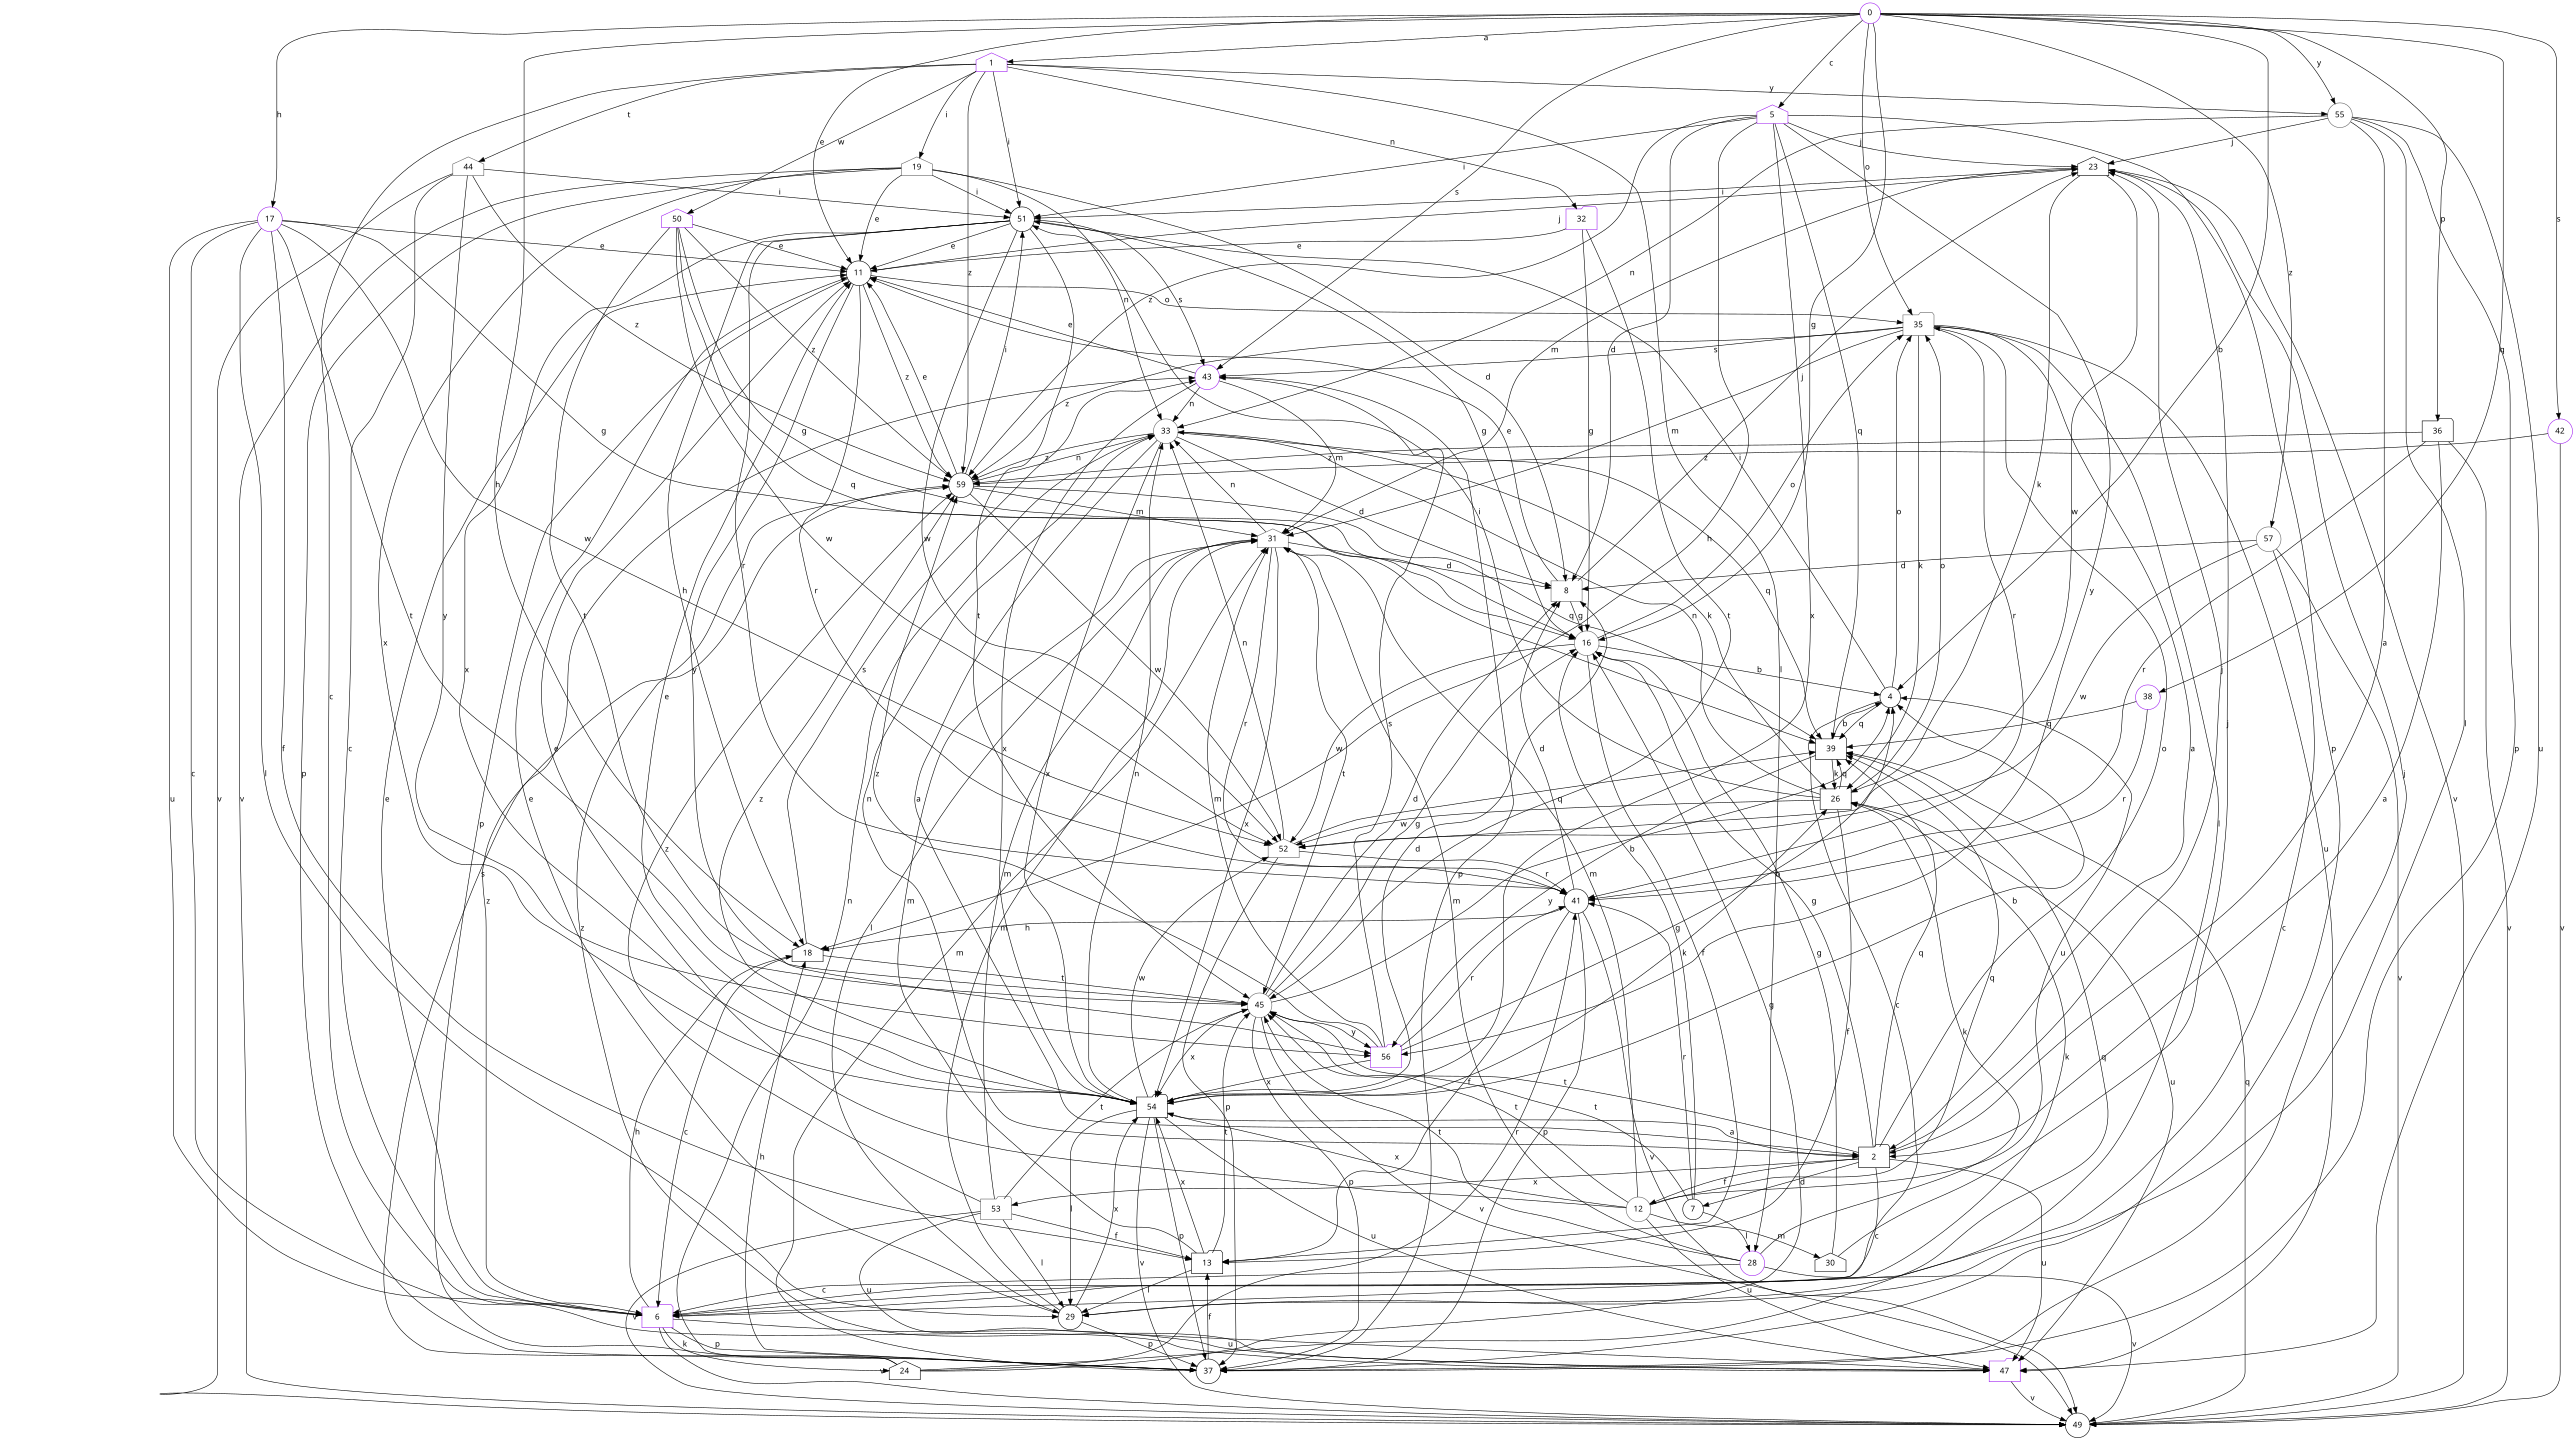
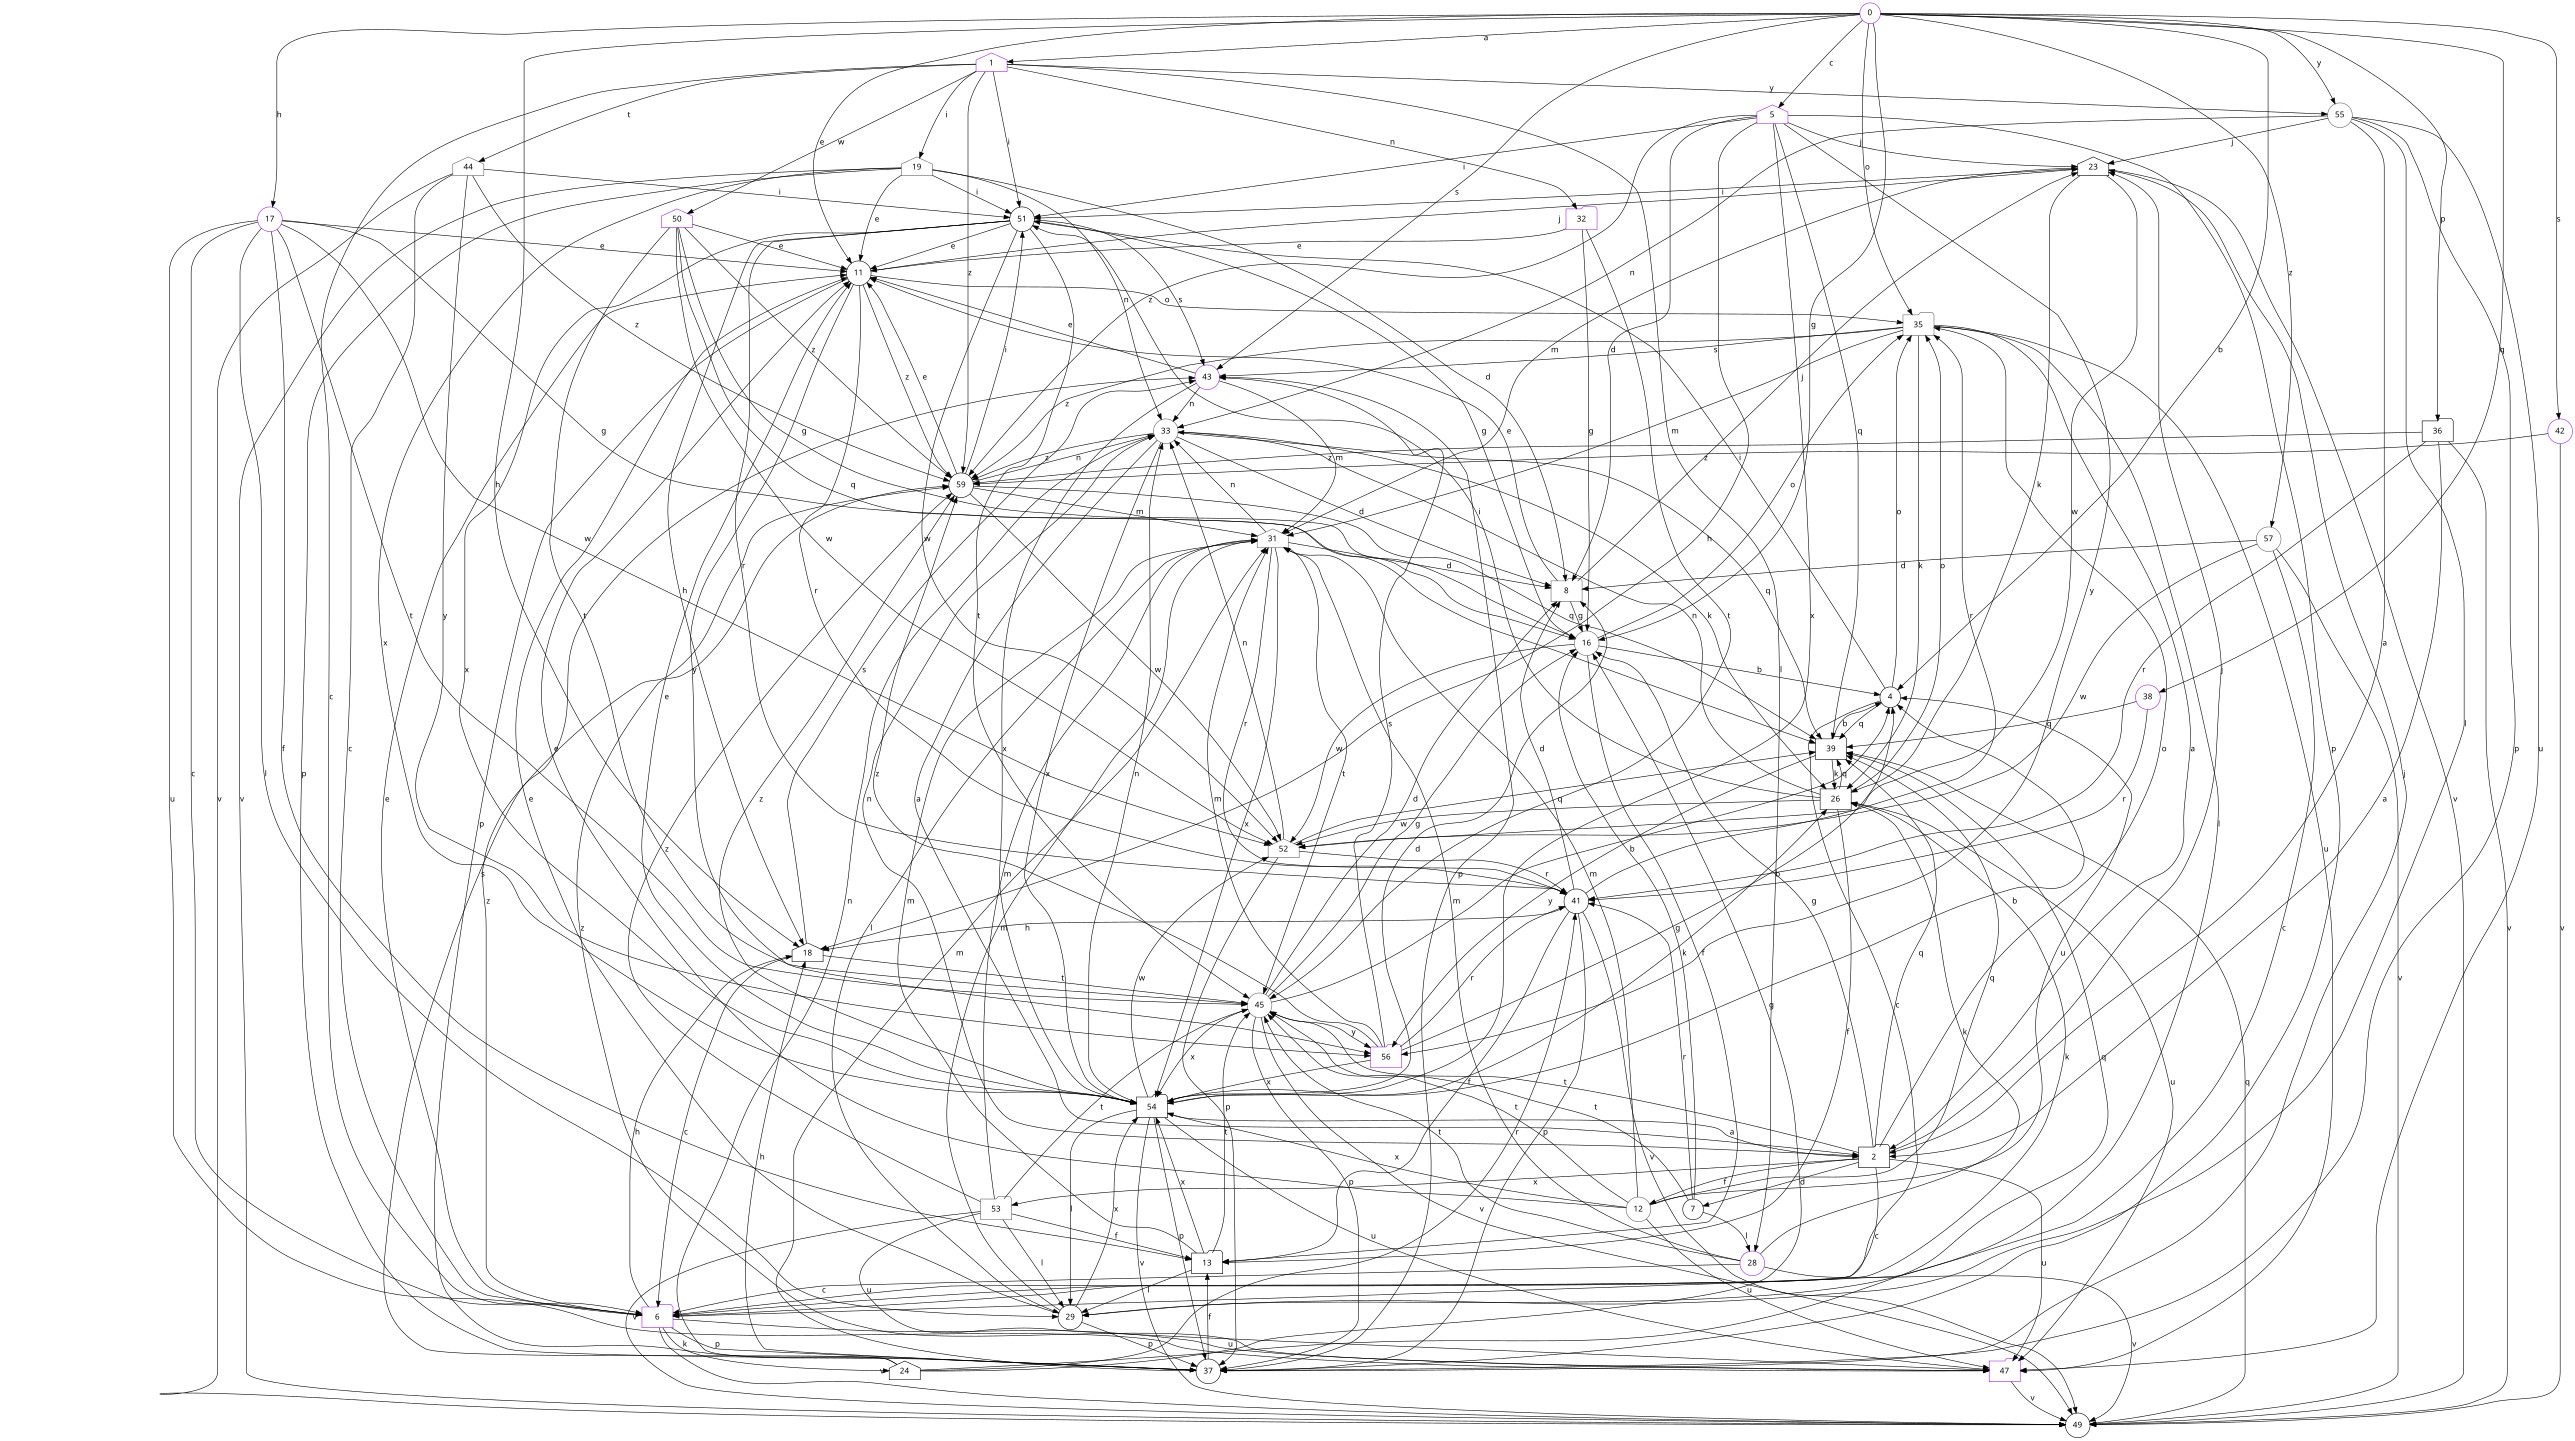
  strict digraph {
    fontname="Noto Sans"
    node [color=black fontname="Noto Sans" shape=circle]
    edge [fontname="Noto Sans"]
    0 [color=purple]
    1 [color=purple shape=house]
    4
    5 [color=purple shape=house]
    11
    16 [color=gray40]
    17 [color=purple]
    18 [shape=house]
    35 [color=gray40 shape=folder]
    36 [shape=folder]
    38 [color=purple]
    42 [color=purple]
    43 [color=purple]
    55 [color=gray40]
    57 [color=gray40]
    6 [color=purple shape=folder]
    19 [color=gray40 shape=house]
    n18 [label=51]
    28 [color=purple]
    32 [color=purple shape=folder]
    44 [color=gray40 shape=house]
    50 [color=purple shape=house]
    59
    39 [shape=folder]
    23 [shape=house]
    8 [color=gray40 shape=folder]
    37
    54 [shape=folder]
    56 [color=purple shape=folder]
    41
    13 [shape=folder]
    52 [color=gray40 shape=house]
    45 [color=gray40]
    47 [color=purple shape=folder]
    29
    2 [shape=folder]
    26 [shape=folder]
    31 [color=gray40 shape=house]
    49
    33 [color=gray40]
    24 [shape=house]
    7
    12 [color=gray40]
    53 [color=gray40 shape=folder]
-   30 [shape=house]
    0 -> 1 [label=a]
    0 -> 4 [label=b]
    0 -> 5 [label=c]
    0 -> 11 [label=e]
    0 -> 16 [label=g]
    0 -> 17 [label=h]
    0 -> 18 [label=h]
    0 -> 35 [label=o]
    0 -> 36 [label=p]
    0 -> 38 [label=q]
    0 -> 42 [label=s]
    0 -> 43 [label=s]
    0 -> 55 [label=y]
    0 -> 57 [label=z]
    1 -> 55 [label=y]
    1 -> 6 [label=c]
    1 -> 19 [label=i]
    1 -> n18 [label=i]
    1 -> 28 [label=l]
    1 -> 32 [label=n]
    1 -> 44 [label=t]
    1 -> 50 [label=w]
    1 -> 59 [label=z]
    4 -> 35 [label=o]
    4 -> 6 [label=c]
    4 -> n18 [label=i]
    4 -> 39 [label=q]
    5 -> 18 [label=h]
    5 -> n18 [label=i]
    5 -> 59 [label=z]
    5 -> 39 [label=q]
    5 -> 23 [label=j]
    5 -> 8 [label=d]
    5 -> 37 [label=p]
    5 -> 54 [label=x]
    5 -> 56 [label=y]
    11 -> 35 [label=o]
    11 -> 59 [label=z]
    11 -> 23 [label=j]
    11 -> 37 [label=p]
    11 -> 56 [label=y]
    11 -> 41 [label=r]
    16 -> 4 [label=b]
    16 -> 35 [label=o]
    16 -> 13 [label=f]
    16 -> 52 [label=w]
    17 -> 11 [label=e]
    17 -> 16 [label=g]
    17 -> 6 [label=c]
    17 -> 13 [label=f]
    17 -> 52 [label=w]
    17 -> 45 [label=t]
    17 -> 47 [label=u]
    17 -> 29 [label=l]
    18 -> 43 [label=s]
    18 -> 6 [label=c]
    18 -> 45 [label=t]
    35 -> 43 [label=s]
    35 -> 59 [label=z]
-   35 -> 41 [label=r]
+   41 -> 35 [label=r]
    35 -> 47 [label=u]
    35 -> 29 [label=l]
    35 -> 2 [label=a]
    35 -> 26 [label=k]
    35 -> 31 [label=m]
    36 -> 59 [label=z]
    36 -> 41 [label=r]
    36 -> 2 [label=a]
    36 -> 49 [label=v]
    38 -> 39 [label=q]
    38 -> 41 [label=r]
    42 -> 59 [label=z]
    42 -> 49 [label=v]
    43 -> 11 [label=e]
    43 -> 37 [label=p]
    43 -> 54 [label=x]
    43 -> 31 [label=m]
    43 -> 33 [label=n]
    55 -> 23 [label=j]
    55 -> 37 [label=p]
    55 -> 47 [label=u]
    55 -> 29 [label=l]
    55 -> 2 [label=a]
    55 -> 33 [label=n]
    57 -> 6 [label=c]
    57 -> 8 [label=d]
    57 -> 52 [label=w]
    57 -> 49 [label=v]
    6 -> 11 [label=e]
    6 -> 18 [label=h]
    6 -> 59 [label=z]
    6 -> 37 [label=p]
    6 -> 47 [label=u]
    6 -> 26 [label=k]
    6 -> 49 [label=v]
    6 -> 24 [label=k]
    19 -> 11 [label=e]
    19 -> n18 [label=i]
    19 -> 8 [label=d]
    19 -> 37 [label=p]
    19 -> 54 [label=x]
    19 -> 49 [label=v]
    19 -> 33 [label=n]
    n18 -> 11 [label=e]
    n18 -> 16 [label=g]
    n18 -> 18 [label=h]
    n18 -> 43 [label=s]
    n18 -> 54 [label=x]
    n18 -> 41 [label=r]
    n18 -> 52 [label=w]
    n18 -> 45 [label=t]
    28 -> 6 [label=c]
    28 -> 45 [label=t]
    28 -> 26 [label=k]
    28 -> 31 [label=m]
    28 -> 49 [label=v]
    32 -> 11 [label=e]
    32 -> 16 [label=g]
    32 -> 45 [label=t]
    44 -> 6 [label=c]
    44 -> n18 [label=i]
    44 -> 59 [label=z]
    44 -> 56 [label=y]
    44 -> 49 [label=v]
    50 -> 11 [label=e]
    50 -> 16 [label=g]
    50 -> 59 [label=z]
    50 -> 39 [label=q]
    50 -> 52 [label=w]
    50 -> 45 [label=t]
    59 -> 11 [label=e]
    59 -> n18 [label=i]
    59 -> 39 [label=q]
    59 -> 52 [label=w]
    59 -> 31 [label=m]
    59 -> 33 [label=n]
    39 -> 4 [label=b]
    39 -> 56 [label=y]
    39 -> 26 [label=k]
    23 -> n18 [label=i]
    23 -> 52 [label=w]
    23 -> 26 [label=k]
    23 -> 31 [label=m]
    23 -> 49 [label=v]
    8 -> 11 [label=e]
    8 -> 16 [label=g]
    8 -> 23 [label=j]
    37 -> 18 [label=h]
    37 -> 23 [label=j]
    37 -> 13 [label=f]
    37 -> 31 [label=m]
    54 -> 4 [label=b]
    54 -> 11 [label=e]
    54 -> 59 [label=z]
    54 -> 8 [label=d]
    54 -> 37 [label=p]
    54 -> 52 [label=w]
    54 -> 47 [label=u]
    54 -> 29 [label=l]
    54 -> 2 [label=a]
    54 -> 26 [label=k]
    54 -> 49 [label=v]
    54 -> 33 [label=n]
    56 -> 4 [label=b]
    56 -> 43 [label=s]
    56 -> 59 [label=z]
    56 -> 54 [label=x]
    56 -> 41 [label=r]
    56 -> 31 [label=m]
    41 -> 18 [label=h]
    41 -> 8 [label=d]
    41 -> 37 [label=p]
    41 -> 13 [label=f]
    41 -> 49 [label=v]
    13 -> 54 [label=x]
    13 -> 45 [label=t]
    13 -> 29 [label=l]
    13 -> 31 [label=m]
    52 -> 39 [label=q]
    52 -> 37 [label=p]
    52 -> 41 [label=r]
    52 -> 33 [label=n]
    45 -> 4 [label=b]
    45 -> 16 [label=g]
    45 -> 8 [label=d]
    45 -> 37 [label=p]
    45 -> 54 [label=x]
    45 -> 56 [label=y]
    45 -> 49 [label=v]
    47 -> 59 [label=z]
    47 -> 49 [label=v]
    29 -> 11 [label=e]
    29 -> 37 [label=p]
    29 -> 54 [label=x]
    29 -> 31 [label=m]
    2 -> 16 [label=g]
    2 -> 35 [label=o]
    2 -> 6 [label=c]
    2 -> 39 [label=q]
    2 -> 23 [label=j]
    2 -> 45 [label=t]
    2 -> 47 [label=u]
    2 -> 33 [label=n]
    2 -> 7 [label=d]
    2 -> 12 [label=f]
    2 -> 53 [label=x]
    26 -> 35 [label=o]
    26 -> n18 [label=i]
    26 -> 39 [label=q]
    26 -> 13 [label=f]
    26 -> 52 [label=w]
    26 -> 47 [label=u]
    26 -> 33 [label=n]
    31 -> 8 [label=d]
    31 -> 54 [label=x]
    31 -> 41 [label=r]
    31 -> 45 [label=t]
    31 -> 29 [label=l]
    31 -> 33 [label=n]
    49 -> 39 [label=q]
    33 -> 59 [label=z]
    33 -> 39 [label=q]
    33 -> 8 [label=d]
    33 -> 54 [label=x]
    33 -> 2 [label=a]
    33 -> 26 [label=k]
    24 -> 16 [label=g]
    24 -> 43 [label=s]
    24 -> 39 [label=q]
    24 -> 41 [label=r]
    24 -> 33 [label=n]
    7 -> 16 [label=g]
    7 -> 28 [label=l]
    7 -> 41 [label=r]
    7 -> 45 [label=t]
    12 -> 4 [label=u]
    12 -> 11 [label=e]
    12 -> 39 [label=q]
    12 -> 54 [label=x]
    12 -> 45 [label=t]
    12 -> 47 [label=u]
    12 -> 31 [label=m]
-   12 -> 30 [label=m]
    53 -> 59 [label=z]
    53 -> 13 [label=f]
    53 -> 45 [label=t]
    53 -> 47 [label=u]
    53 -> 29 [label=l]
    53 -> 31 [label=m]
    53 -> 49 [label=v]
-   30 -> 16 [label=g]
-   30 -> 23 [label=j]
  }
